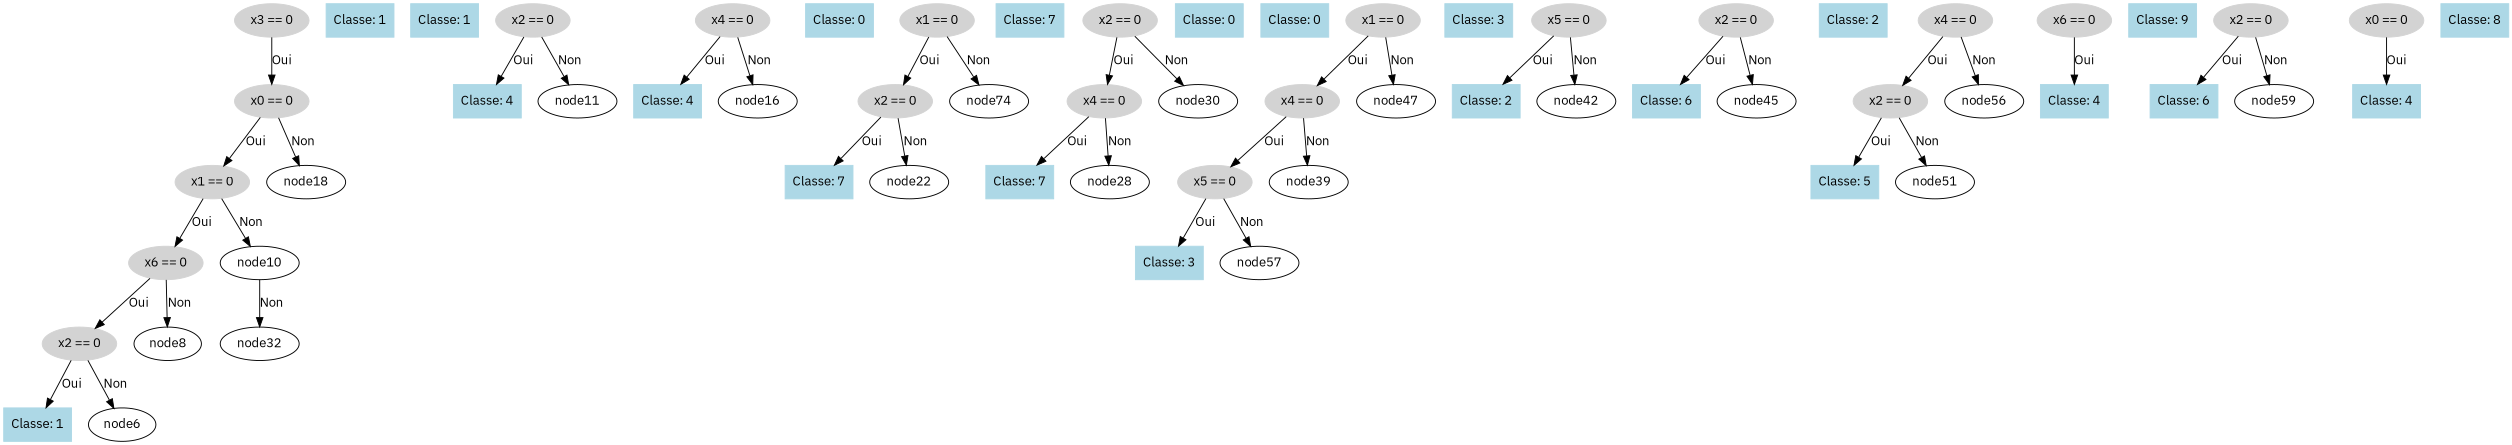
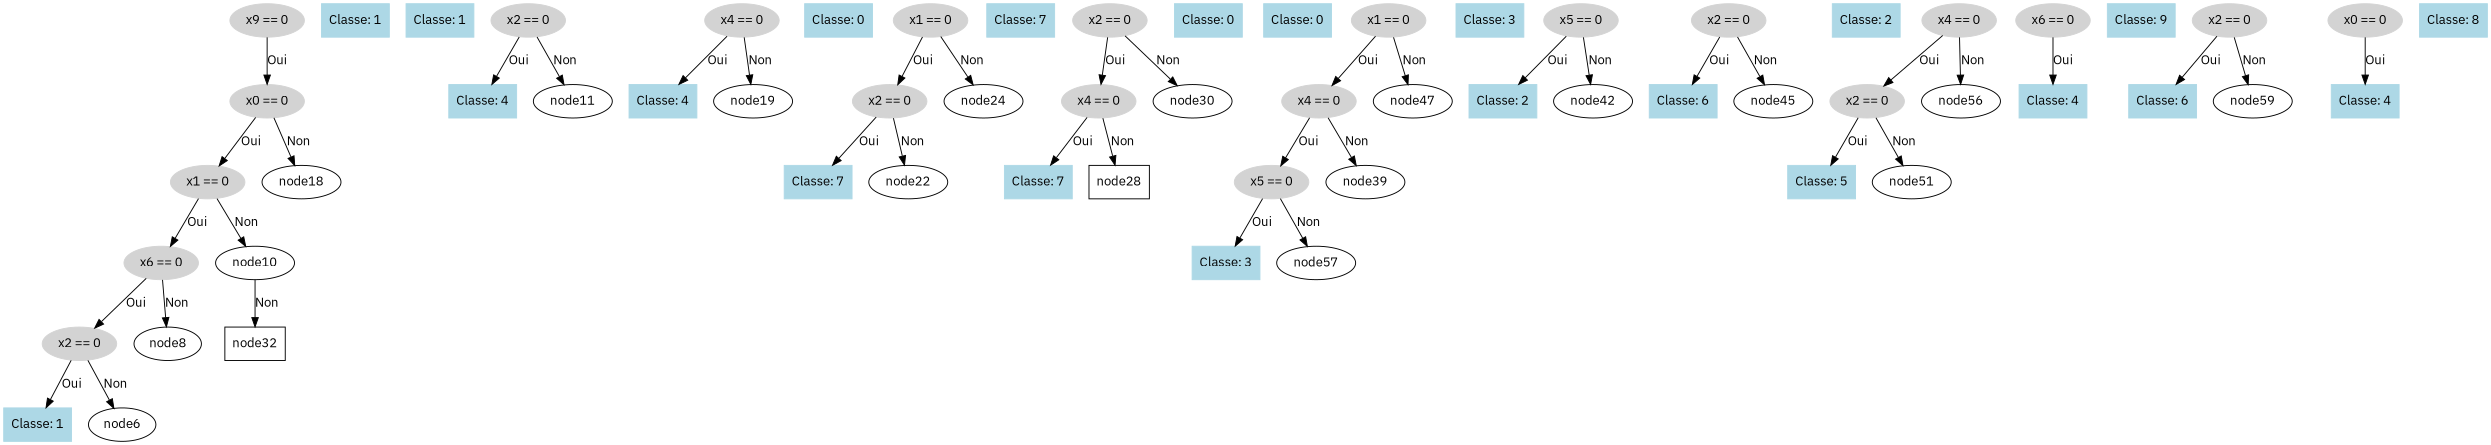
  digraph {
    fontname="IBM Plex Sans"
    node [color=lightblue fontname="IBM Plex Sans" shape=box style=filled]
    edge [fontname="IBM Plex Sans"]
-   n1 [color=lightgray label="x3 == 0" shape=ellipse]
+   n1 [color=lightgray label="x9 == 0" shape=ellipse]
    n2 [color=lightgray label="x0 == 0" shape=ellipse]
    n3 [color=lightgray label="x1 == 0" shape=ellipse]
    node18 [color="" shape="" style=""]
-   node32 [color="" shape="" style=""]
+   node32 [color="" style=""]
    n6 [color=lightgray label="x6 == 0" shape=ellipse]
    node10 [color="" shape="" style=""]
    n8 [color=lightgray label="x2 == 0" shape=ellipse]
    node8 [color="" shape="" style=""]
    n10 [label="Classe: 1"]
    node6 [color="" shape="" style=""]
    n12 [label="Classe: 1"]
    n13 [label="Classe: 1"]
    n14 [color=lightgray label="x2 == 0" shape=ellipse]
    n15 [label="Classe: 4"]
    n16 [label=node11 color="" shape="" style=""]
    n17 [color=lightgray label="x4 == 0" shape=ellipse]
    n18 [label="Classe: 4"]
-   node16 [color="" shape="" style=""]
+   node16 [label=node19 color="" shape="" style=""]
    n20 [label="Classe: 0"]
    n21 [color=lightgray label="x1 == 0" shape=ellipse]
    n22 [color=lightgray label="x2 == 0" shape=ellipse]
-   node24 [label=node74 color="" shape="" style=""]
+   node24 [color="" shape="" style=""]
    n24 [label="Classe: 7"]
    node22 [color="" shape="" style=""]
    n26 [label="Classe: 7"]
    n27 [color=lightgray label="x2 == 0" shape=ellipse]
    n28 [color=lightgray label="x4 == 0" shape=ellipse]
    node30 [color="" shape="" style=""]
    n30 [label="Classe: 7"]
-   node28 [color="" shape="" style=""]
+   node28 [color="" style=""]
    n32 [label="Classe: 0"]
    n33 [label="Classe: 0"]
    n34 [color=lightgray label="x1 == 0" shape=ellipse]
    n35 [color=lightgray label="x4 == 0" shape=ellipse]
    node47 [color="" shape="" style=""]
    n37 [color=lightgray label="x5 == 0" shape=ellipse]
    node39 [color="" shape="" style=""]
    n39 [label="Classe: 3"]
    n40 [label=node57 color="" shape="" style=""]
    n41 [label="Classe: 3"]
    n42 [color=lightgray label="x5 == 0" shape=ellipse]
    n43 [label="Classe: 2"]
    node42 [color="" shape="" style=""]
    n45 [color=lightgray label="x2 == 0" shape=ellipse]
    n46 [label="Classe: 6"]
    node45 [color="" shape="" style=""]
    n48 [label="Classe: 2"]
    n49 [color=lightgray label="x4 == 0" shape=ellipse]
    n50 [color=lightgray label="x2 == 0" shape=ellipse]
    node56 [color="" shape="" style=""]
    n52 [label="Classe: 5"]
    node51 [color="" shape="" style=""]
    n54 [color=lightgray label="x6 == 0" shape=ellipse]
    n55 [label="Classe: 4"]
    n56 [label="Classe: 9"]
    n57 [color=lightgray label="x2 == 0" shape=ellipse]
    n58 [label="Classe: 6"]
    node59 [color="" shape="" style=""]
    n60 [color=lightgray label="x0 == 0" shape=ellipse]
    n61 [label="Classe: 4"]
    n62 [label="Classe: 8"]
    n1 -> n2 [label=Oui]
    n2 -> n3 [label=Oui]
    n2 -> node18 [label=Non]
    n3 -> n6 [label=Oui]
    n3 -> node10 [label=Non]
    n6 -> n8 [label=Oui]
    n6 -> node8 [label=Non]
    node10 -> node32 [label=Non]
    n8 -> n10 [label=Oui]
    n8 -> node6 [label=Non]
    n14 -> n15 [label=Oui]
    n14 -> n16 [label=Non]
    n17 -> n18 [label=Oui]
    n17 -> node16 [label=Non]
    n21 -> n22 [label=Oui]
    n21 -> node24 [label=Non]
    n22 -> n24 [label=Oui]
    n22 -> node22 [label=Non]
    n27 -> n28 [label=Oui]
    n27 -> node30 [label=Non]
    n28 -> n30 [label=Oui]
    n28 -> node28 [label=Non]
    n34 -> n35 [label=Oui]
    n34 -> node47 [label=Non]
    n35 -> n37 [label=Oui]
    n35 -> node39 [label=Non]
    n37 -> n39 [label=Oui]
    n37 -> n40 [label=Non]
    n42 -> n43 [label=Oui]
    n42 -> node42 [label=Non]
    n45 -> n46 [label=Oui]
    n45 -> node45 [label=Non]
    n49 -> n50 [label=Oui]
    n49 -> node56 [label=Non]
    n50 -> n52 [label=Oui]
    n50 -> node51 [label=Non]
    n54 -> n55 [label=Oui]
    n57 -> n58 [label=Oui]
    n57 -> node59 [label=Non]
    n60 -> n61 [label=Oui]
  }
